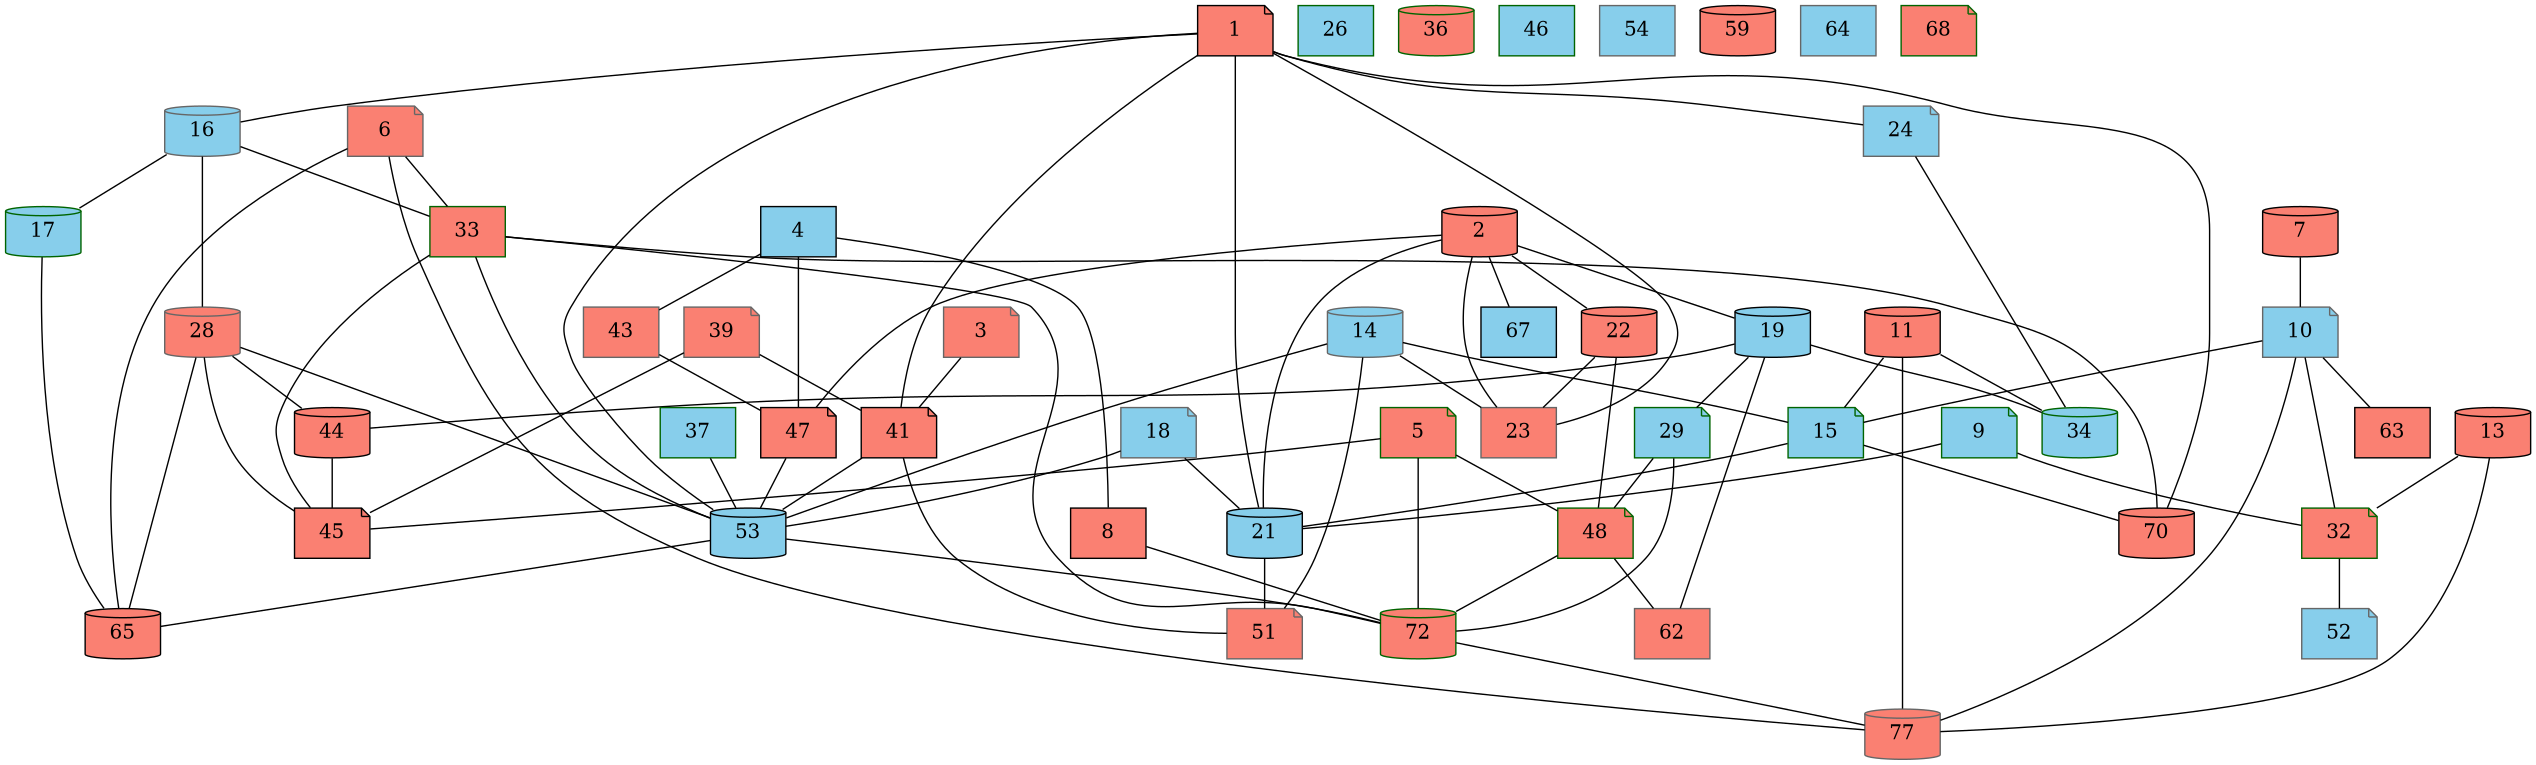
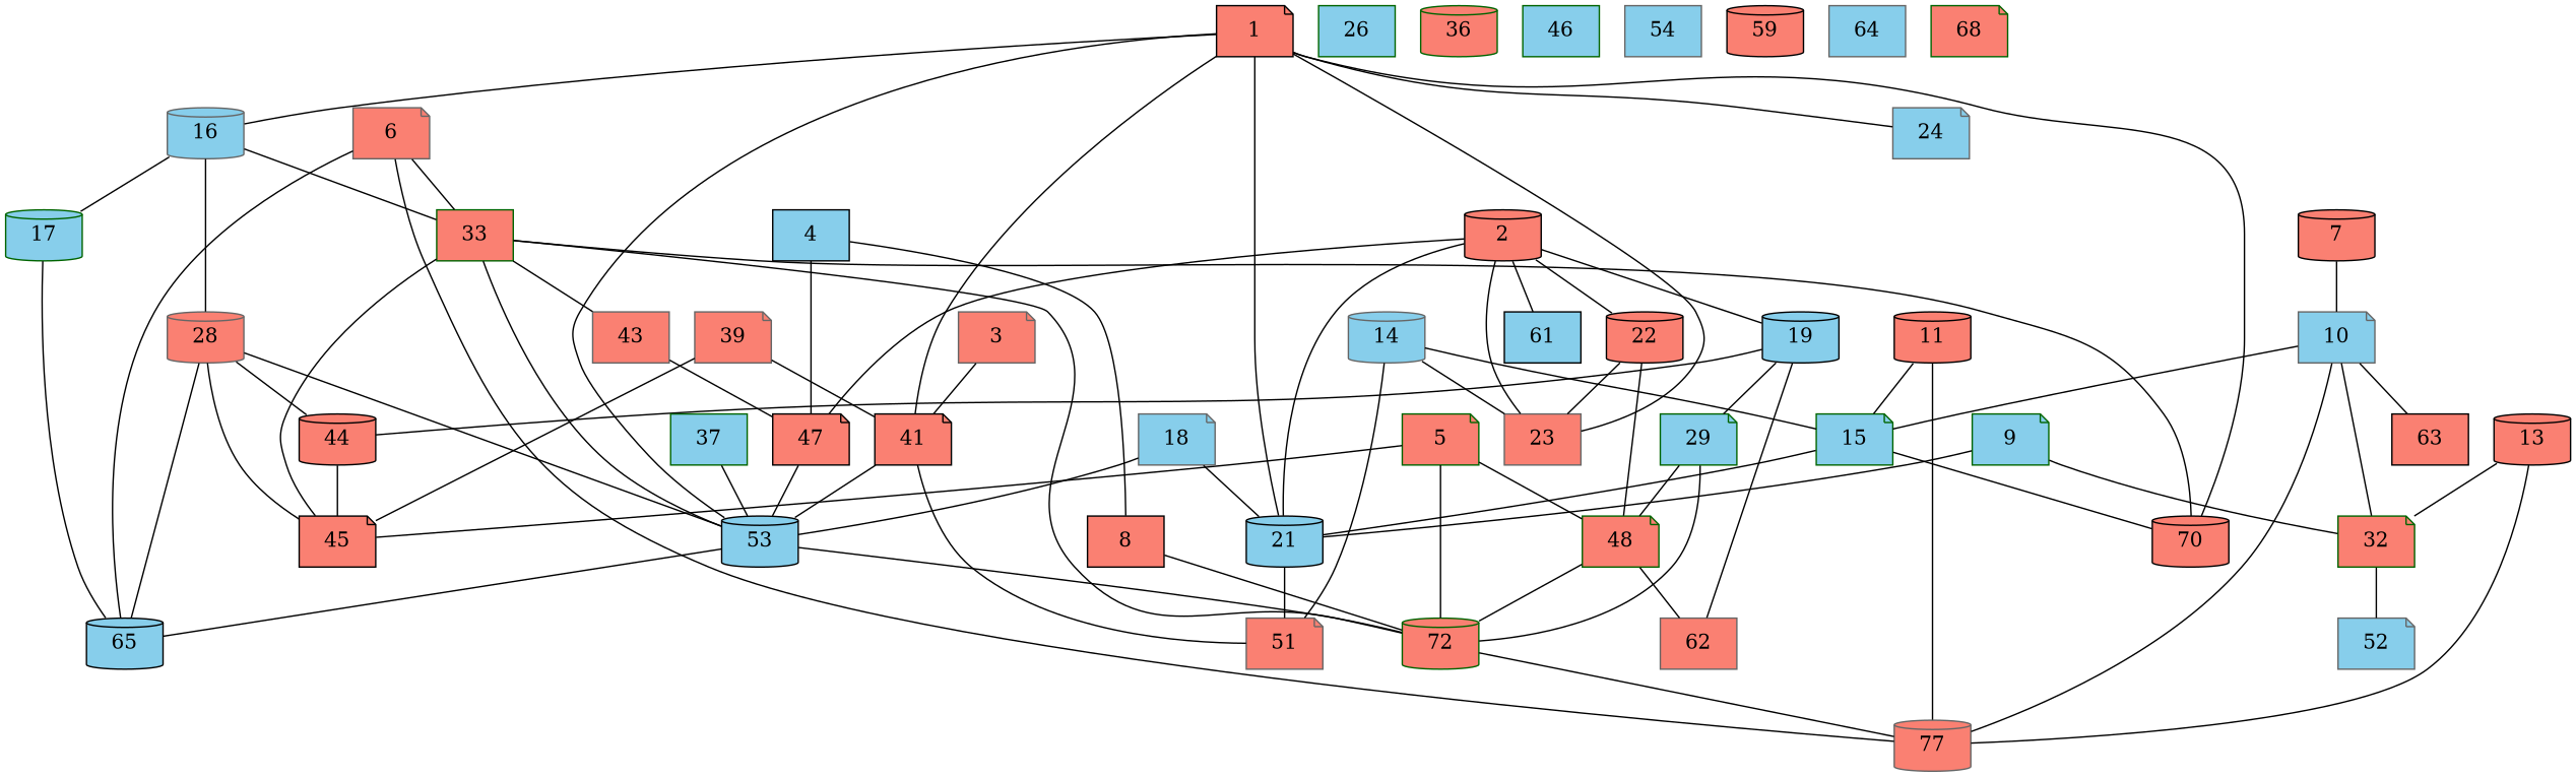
  graph {
    node [color=black fillcolor=salmon shape=cylinder style=filled]
    1 [shape=note super="+74"]
    16 [color=gray40 fillcolor=skyblue]
    21 [fillcolor=skyblue super="+60"]
    23 [color=gray40 shape=box super="+69"]
    24 [color=gray40 fillcolor=skyblue shape=note]
    41 [shape=note super="+71"]
    53 [fillcolor=skyblue super="+56"]
    70
    33 [color=darkgreen shape=box super="+36"]
    17 [color=darkgreen fillcolor=skyblue]
    28 [color=gray40 super="+38"]
    51 [color=gray40 shape=note super="+76"]
-   34 [color=darkgreen fillcolor=skyblue]
    72 [color=darkgreen]
-   65
+   65 [fillcolor=skyblue]
    2 [super="+66"]
    19 [fillcolor=skyblue super="+73"]
    22 [super="+35"]
    47 [shape=note super="+49"]
-   61 [fillcolor=skyblue shape=box label=67]
+   61 [fillcolor=skyblue shape=box]
    9 [color=darkgreen fillcolor=skyblue shape=note super="+20"]
    32 [color=darkgreen shape=note super="+55"]
    29 [color=darkgreen fillcolor=skyblue shape=note super="+31"]
    44 [super="+58"]
    62 [color=gray40 shape=box super="+67"]
    48 [color=darkgreen shape=note super="+75"]
    3 [color=gray40 shape=note]
    4 [fillcolor=skyblue shape=box super="+12"]
    8 [shape=box super="+27"]
    5 [color=darkgreen shape=note]
    45 [shape=note]
    77 [color=gray40]
    43 [color=gray40 shape=box]
    6 [color=gray40 shape=note]
    10 [color=gray40 fillcolor=skyblue shape=note]
    7
    15 [color=darkgreen fillcolor=skyblue shape=note super="+42"]
    63 [shape=box]
    52 [color=gray40 fillcolor=skyblue shape=note]
    11 [super="+57"]
    13 [super="+50"]
    14 [color=gray40 fillcolor=skyblue]
    18 [color=gray40 fillcolor=skyblue shape=note]
    39 [color=gray40 shape=note super="+40"]
    26 [color=darkgreen fillcolor=skyblue shape=box]
    n46 [color=darkgreen label=36]
    37 [color=darkgreen fillcolor=skyblue shape=box]
    46 [color=darkgreen fillcolor=skyblue shape=box]
    54 [color=gray40 fillcolor=skyblue shape=box]
    59
    64 [color=gray40 fillcolor=skyblue shape=box]
    68 [color=darkgreen shape=note]
    1 -- 16
    1 -- 21
    1 -- 23
    1 -- 24
    1 -- 41
    1 -- 53
    1 -- 70
    16 -- 33
    16 -- 17
    16 -- 28
    21 -- 51
-   24 -- 34
    41 -- 53
    41 -- 51
    53 -- 72
    53 -- 65
    33 -- 53
    33 -- 70
    33 -- 72
    33 -- 45
-   4 -- 43
+   33 -- 43
    17 -- 65
    28 -- 53
    28 -- 65
    28 -- 44
    28 -- 45
    72 -- 77
    2 -- 21
    2 -- 23
    2 -- 19
    2 -- 22
    2 -- 47
    2 -- 61
-   19 -- 34
    19 -- 29
    19 -- 44
    19 -- 62
    22 -- 23
    22 -- 48
    47 -- 53
    9 -- 21
    9 -- 32
    32 -- 52
    29 -- 72
    29 -- 48
    44 -- 45
    48 -- 72
    48 -- 62
    3 -- 41
    4 -- 47
    4 -- 8
    8 -- 72
    5 -- 72
    5 -- 48
    5 -- 45
    43 -- 47
    6 -- 33
    6 -- 65
    6 -- 77
    10 -- 32
    10 -- 77
    10 -- 15
    10 -- 63
    7 -- 10
    15 -- 21
    15 -- 70
-   11 -- 34
    11 -- 77
    11 -- 15
    13 -- 32
    13 -- 77
    14 -- 23
-   14 -- 53
    14 -- 51
    14 -- 15
    18 -- 21
    18 -- 53
    39 -- 41
    39 -- 45
    37 -- 53
  }
